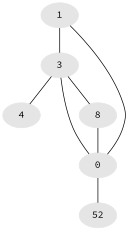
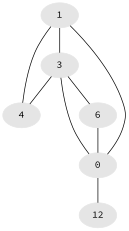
  graph {
    fontname="Source Code Pro"
    node [color=gray90 fontname="Source Code Pro" style=filled]
    edge [fontname="Source Code Pro"]
    1 [super="+2+16"]
    3 [super="+5+8+11+17+19"]
    4 [super="+14"]
    n4 [label=0 super="+13"]
-   6 [label=8]
-   12 [super="+18" label=52]
+   6
+   12 [super="+18"]
    1 -- 3
+   1 -- 4
    1 -- n4
    3 -- 4
    3 -- n4
    3 -- 6
    n4 -- 12
    6 -- n4
  }
